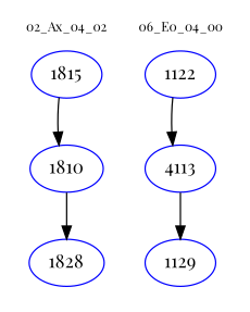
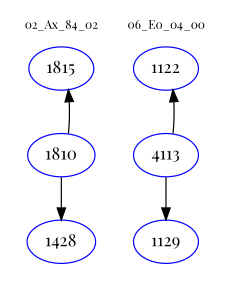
  digraph {
    fontname="Playfair Display"
    node [color=blue fontname="Playfair Display"]
    edge [color=black fontname="Playfair Display"]
    n1 [label=1815]
    n2 [label=1810]
-   n3 [label=1828]
+   n3 [label=1428]
    n4 [label=1122]
    n5 [label=4113]
    n6 [label=1129]
    subgraph cluster_1 {
      color=white
      fontsize=10
-     label="02_Ax_04_02"
+     label="02_Ax_84_02"
      n1
      n2
      n3
    }
    subgraph cluster_2 {
      color=white
      fontsize=10
      label="06_E0_04_00"
      n4
      n5
      n6
    }
-   n1 -> n2
+   n2 -> n1
    n2 -> n3
-   n4 -> n5
+   n5 -> n4
    n5 -> n6
  }
